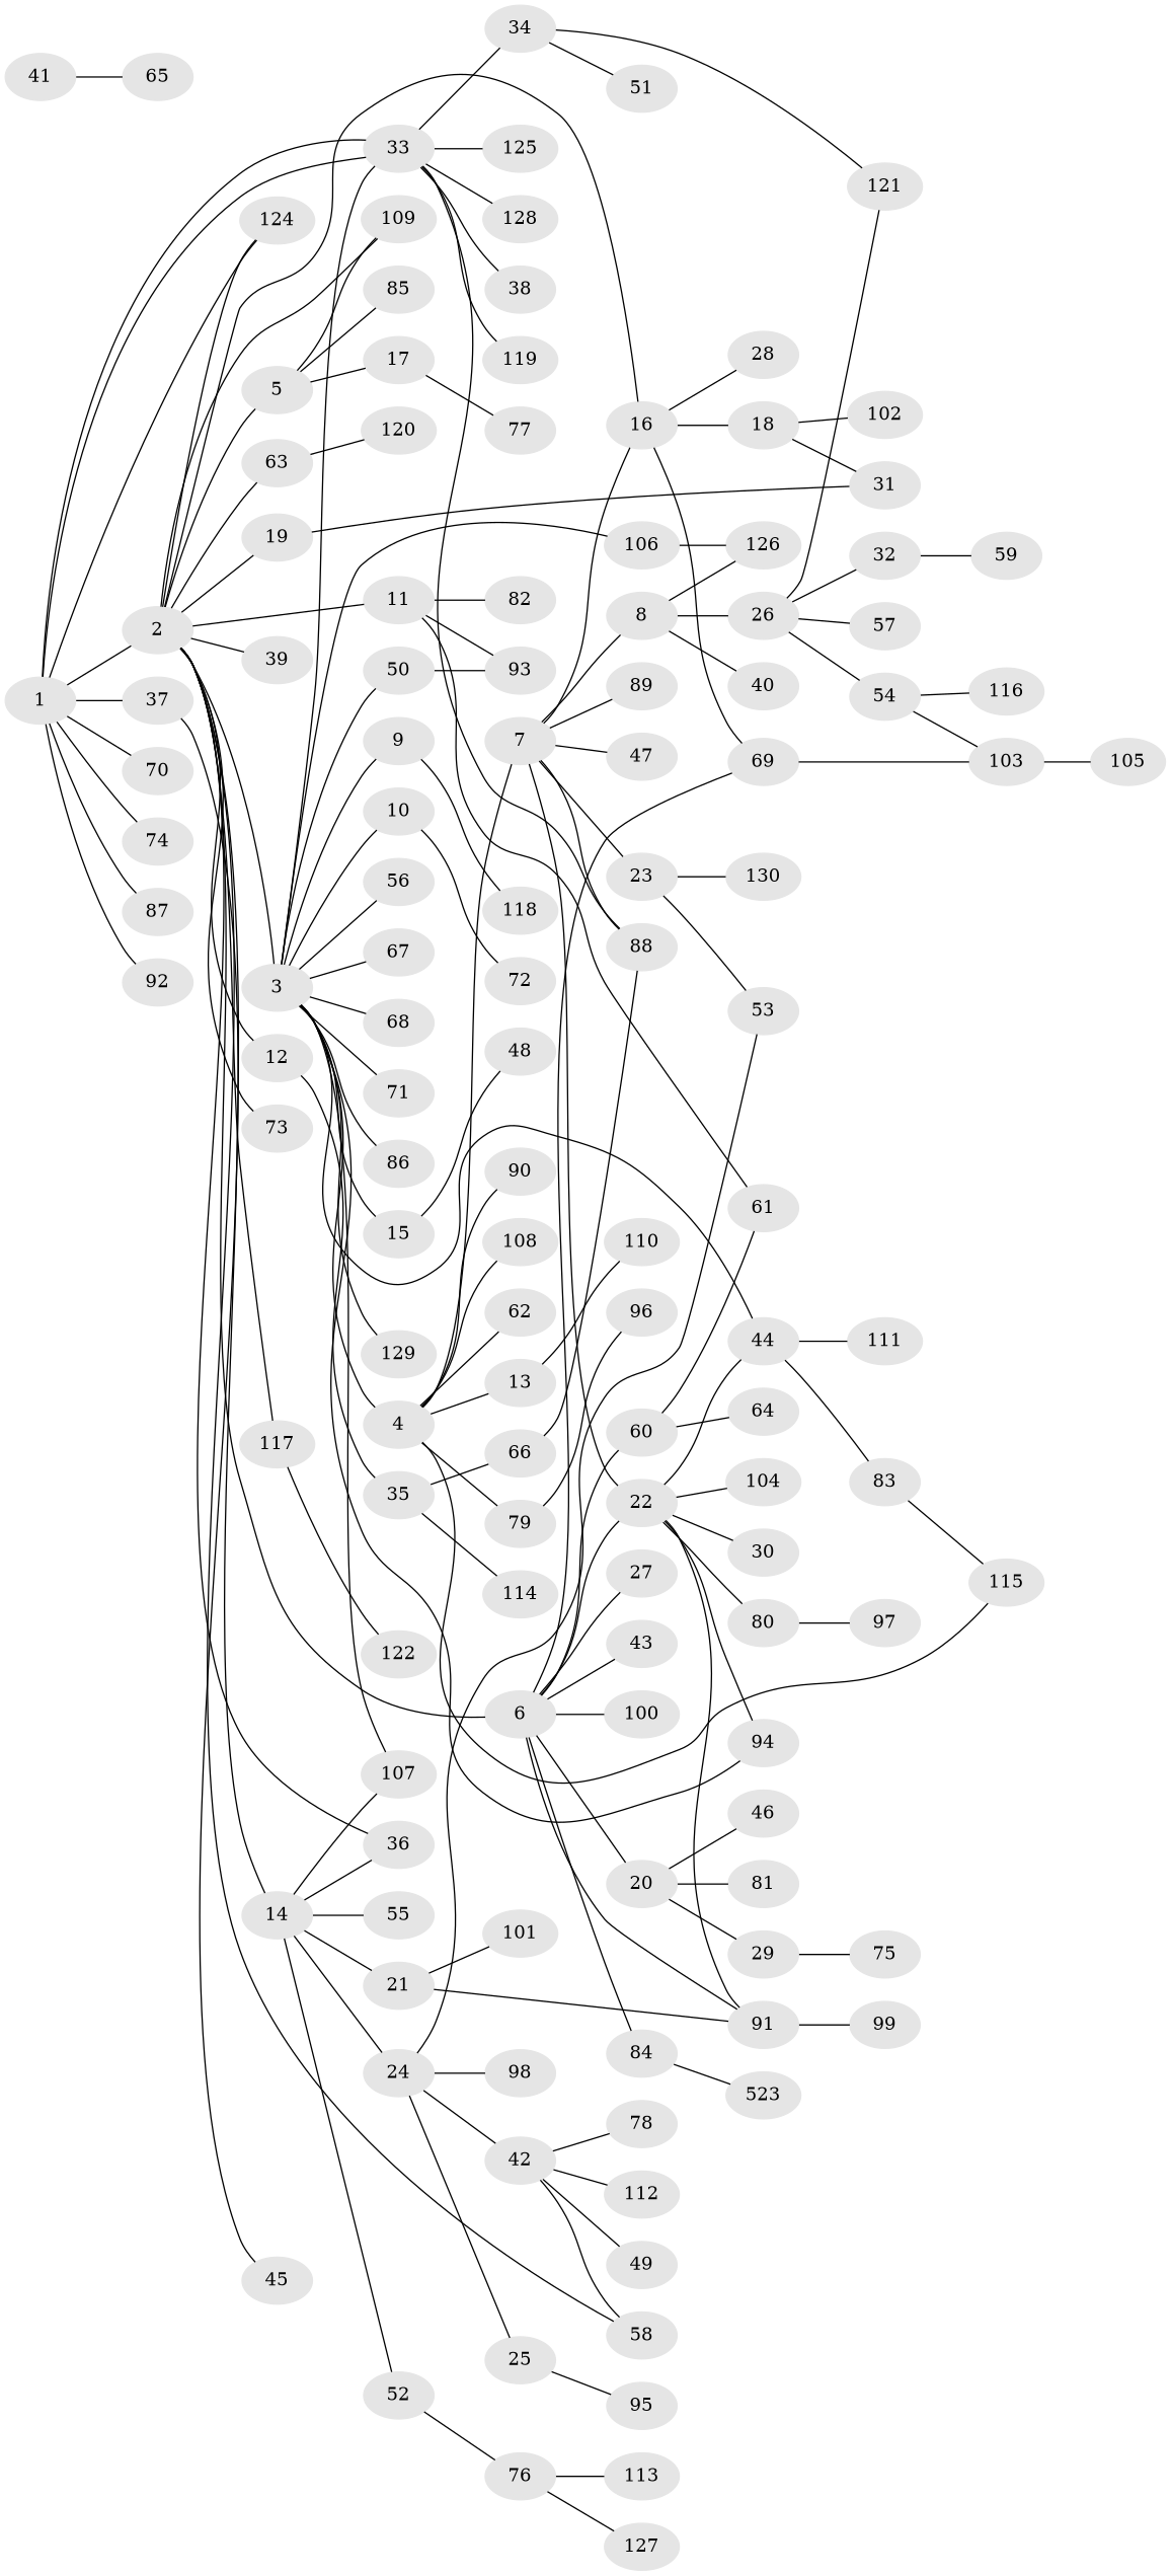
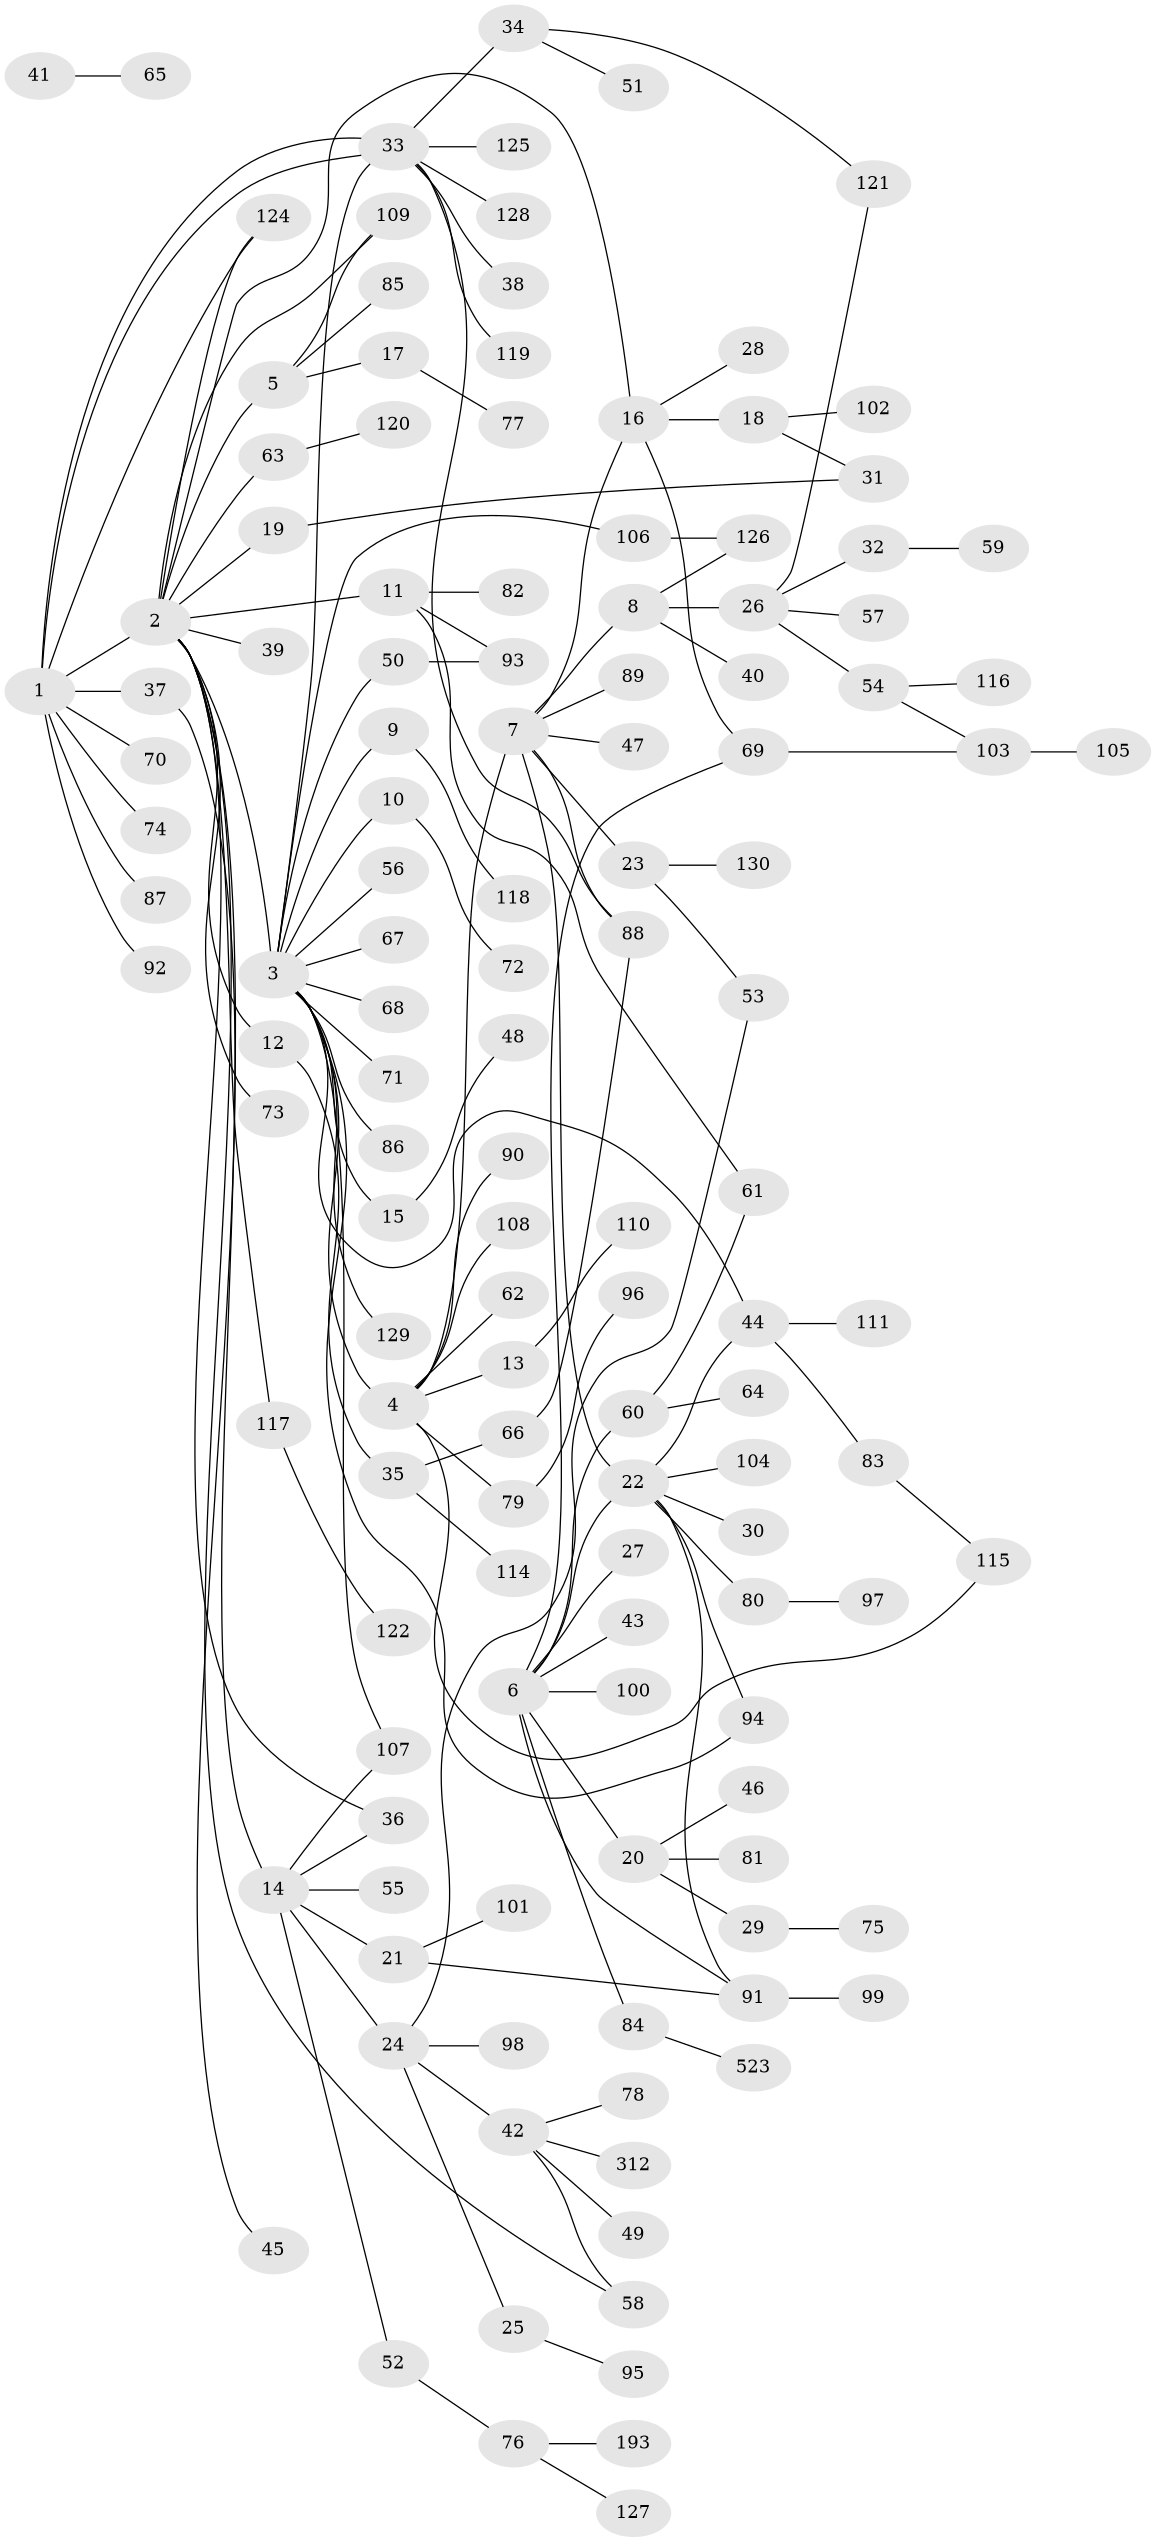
  graph {
    rankdir=LR
    node [color=gray90 style=filled]
    1
    2
    33
    37
    70
    74
    87
    92
    124
    3
    5
    6
    11
    12
    14
    16
    19
    36
    39
    58
    63
    73
    109
    117
    88
    34
    38
    119
    125
    128
    45
    4
    9
    10
    15
    44
    50
    56
    67
    68
    71
    86
    94
    106
    107
    129
    17
    85
    20
    22
    27
    43
    60
    69
    84
    91
    100
    61
    82
    93
    35
    21
    24
    52
    55
    18
    28
    31
    120
    122
    7
    13
    62
    79
    90
    108
    115
    118
    72
    48
    41
    65
    83
    111
    126
    8
    23
    47
    89
    110
    96
    77
    29
    46
    81
    30
    80
    104
    64
    103
    n101 [label=523]
    99
    26
    40
    53
    130
    32
    54
    57
    121
    66
    114
    101
    25
    42
    98
    76
    102
    75
    97
    95
    49
    78
-   112
+   112 [label=312]
    59
    116
    51
-   113
+   113 [label=193]
    127
    105
    1 -- 2
    1 -- 33
    1 -- 33
    1 -- 37
    1 -- 70
    1 -- 74
    1 -- 87
    1 -- 92
    1 -- 124
    2 -- 124
    2 -- 3
    2 -- 5
-   2 -- 6
    2 -- 11
    2 -- 12
    2 -- 14
    2 -- 16
    2 -- 19
    2 -- 36
    2 -- 39
    2 -- 58
    2 -- 63
    2 -- 73
    2 -- 109
    2 -- 117
    33 -- 88
    33 -- 34
    33 -- 38
    33 -- 119
    33 -- 125
    33 -- 128
    37 -- 45
    3 -- 33
    3 -- 4
    3 -- 9
    3 -- 10
    3 -- 15
    3 -- 44
    3 -- 50
    3 -- 56
    3 -- 67
    3 -- 68
    3 -- 71
    3 -- 86
    3 -- 94
    3 -- 106
    3 -- 107
    3 -- 129
    5 -- 109
    5 -- 17
    5 -- 85
    6 -- 20
    6 -- 22
    6 -- 27
    6 -- 43
    6 -- 60
    6 -- 69
    6 -- 84
    6 -- 91
    6 -- 100
    11 -- 61
    11 -- 82
    11 -- 93
    12 -- 35
    14 -- 36
    14 -- 107
    14 -- 21
    14 -- 24
    14 -- 52
    14 -- 55
    16 -- 69
    16 -- 18
    16 -- 28
    19 -- 31
    63 -- 120
    117 -- 122
    34 -- 121
    34 -- 51
    4 -- 7
    4 -- 13
    4 -- 62
    4 -- 79
    4 -- 90
    4 -- 108
    4 -- 115
    9 -- 118
    10 -- 72
    15 -- 48
    44 -- 83
    44 -- 111
    50 -- 93
    106 -- 126
    17 -- 77
    20 -- 29
    20 -- 46
    20 -- 81
    22 -- 44
    22 -- 94
    22 -- 91
    22 -- 30
    22 -- 80
    22 -- 104
    60 -- 61
    60 -- 64
    69 -- 103
    84 -- n101
    91 -- 99
    35 -- 66
    35 -- 114
    21 -- 91
    21 -- 101
    24 -- 53
    24 -- 25
    24 -- 42
    24 -- 98
    52 -- 76
    18 -- 31
    18 -- 102
    7 -- 16
    7 -- 88
    7 -- 22
    7 -- 8
    7 -- 23
    7 -- 47
    7 -- 89
    13 -- 110
    79 -- 96
    41 -- 65
    83 -- 115
    8 -- 126
    8 -- 26
    8 -- 40
    23 -- 53
    23 -- 130
    29 -- 75
    80 -- 97
    103 -- 105
    26 -- 32
    26 -- 54
    26 -- 57
    26 -- 121
    32 -- 59
    54 -- 103
    54 -- 116
    66 -- 88
    25 -- 95
    42 -- 58
    42 -- 49
    42 -- 78
    42 -- 112
    76 -- 113
    76 -- 127
  }
